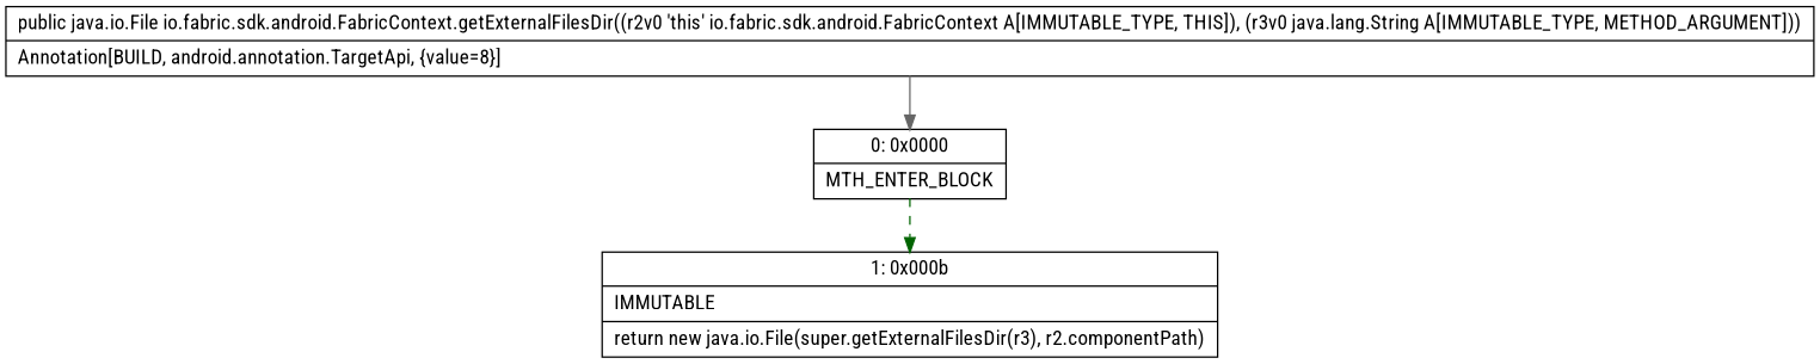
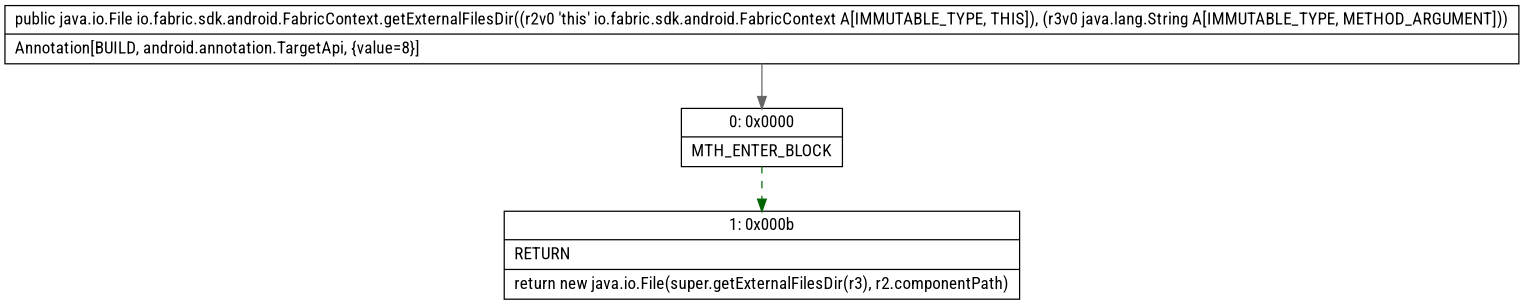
  digraph {
    fontname="Roboto Condensed"
    node [shape=record fontname="Roboto Condensed"]
    edge [fontname="Roboto Condensed"]
    n1 [label="{0\:\ 0x0000|MTH_ENTER_BLOCK\l}"]
-   n2 [label="{1\:\ 0x000b|IMMUTABLE\l|return new java.io.File(super.getExternalFilesDir(r3), r2.componentPath)\l}"]
+   n2 [label="{1\:\ 0x000b|RETURN\l|return new java.io.File(super.getExternalFilesDir(r3), r2.componentPath)\l}"]
    n3 [label="{public java.io.File io.fabric.sdk.android.FabricContext.getExternalFilesDir((r2v0 'this' io.fabric.sdk.android.FabricContext A[IMMUTABLE_TYPE, THIS]), (r3v0 java.lang.String A[IMMUTABLE_TYPE, METHOD_ARGUMENT]))  | Annotation[BUILD, android.annotation.TargetApi, \{value=8\}]\l}"]
    n1 -> n2 [color=darkgreen style=dashed]
    n3 -> n1 [color=gray40 style=solid]
  }
